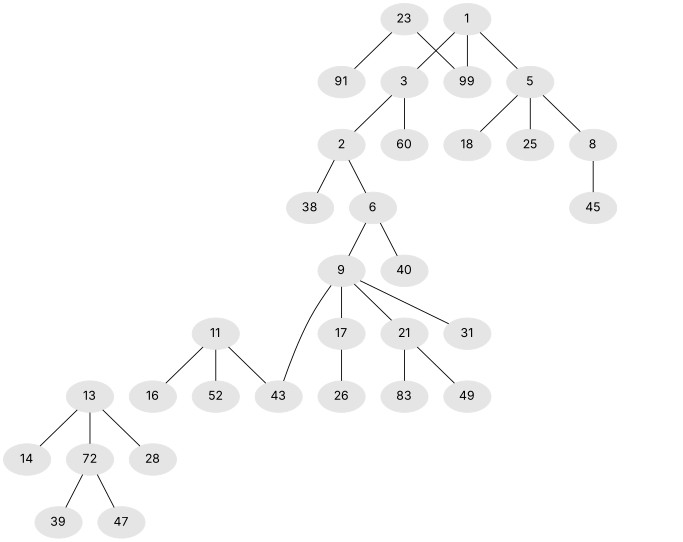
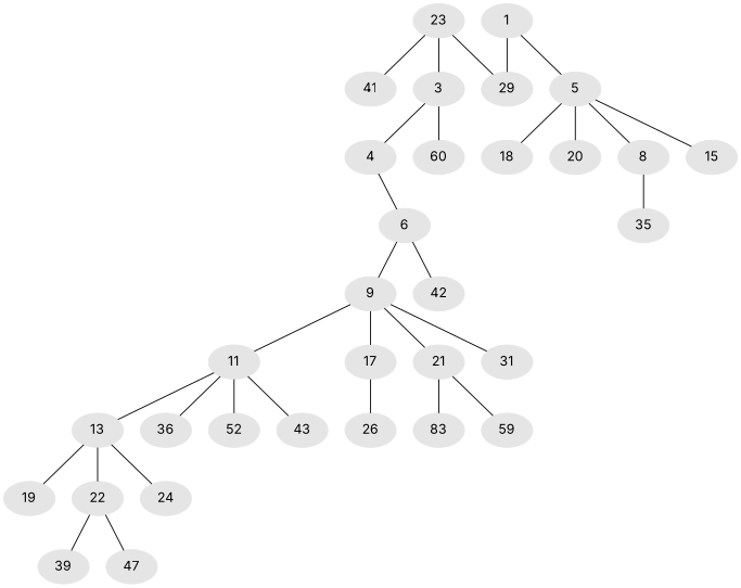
  graph {
    fontname=Inter
    node [color=gray90 fontname=Inter style=filled]
    edge [fontname=Inter]
    1 [super="+2"]
    3 [super="+51"]
    5 [super="+7"]
-   29 [label=99]
-   4 [super="+10" label=2]
+   29
+   4 [super="+10"]
    n6 [label=60]
    8 [super="+20"]
+   15 [super="+48"]
    18
-   25
+   25 [label=20]
    23 [super="+34"]
-   41 [label=91]
+   41
    6 [super="+37"]
-   38 [super="+42"]
    9 [super="+14"]
-   40
-   35 [label=45]
+   40 [label=42]
+   35
    11 [super="+12"]
    17 [super="+27"]
    21 [super="+44"]
    31
    13 [super="+16"]
-   36 [label=16]
+   36
    43 [super="+46"]
    52
    26
-   49
+   49 [label=59]
    n28 [label=83]
-   19 [super="+32" label=14]
-   22 [super="+28" label=72]
-   24 [super="+33" label=28]
+   19 [super="+32"]
+   22 [super="+28"]
+   24 [super="+33"]
    39
    47 [super="+50"]
-   1 -- 3
+   23 -- 3
    1 -- 5
    1 -- 29
    3 -- 4
    3 -- n6
    5 -- 8
+   5 -- 15
    5 -- 18
    5 -- 25
    4 -- 6
-   4 -- 38
    8 -- 35
    23 -- 29
    23 -- 41
    6 -- 9
    6 -- 40
-   9 -- 43
+   9 -- 11
    9 -- 17
    9 -- 21
    9 -- 31
+   11 -- 13
    11 -- 36
    11 -- 43
    11 -- 52
    17 -- 26
    21 -- 49
    21 -- n28
    13 -- 19
    13 -- 22
    13 -- 24
    22 -- 39
    22 -- 47
  }
